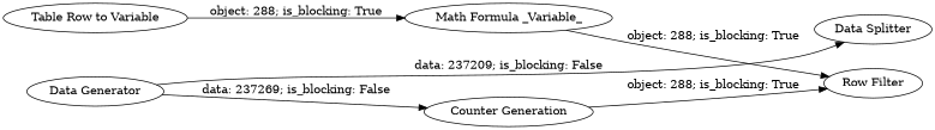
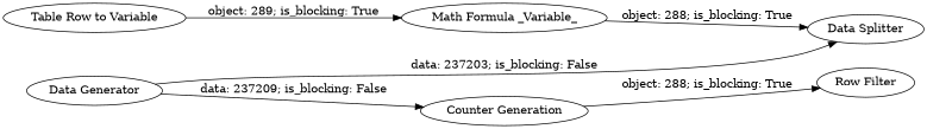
  digraph {
    rankdir=LR
    n1 [label="Math Formula _Variable_"]
    n2 [label="Data Splitter"]
    n3 [label="Data Generator"]
    n4 [label="Counter Generation"]
    n5 [label="Row Filter"]
    n6 [label="Table Row to Variable"]
-   n1 -> n5 [label="object: 288; is_blocking: True"]
-   n3 -> n2 [label="data: 237209; is_blocking: False"]
-   n3 -> n4 [label="data: 237269; is_blocking: False"]
+   n1 -> n2 [label="object: 288; is_blocking: True"]
+   n3 -> n2 [label="data: 237203; is_blocking: False"]
+   n3 -> n4 [label="data: 237209; is_blocking: False"]
    n4 -> n5 [label="object: 288; is_blocking: True"]
-   n6 -> n1 [label="object: 288; is_blocking: True"]
+   n6 -> n1 [label="object: 289; is_blocking: True"]
  }
